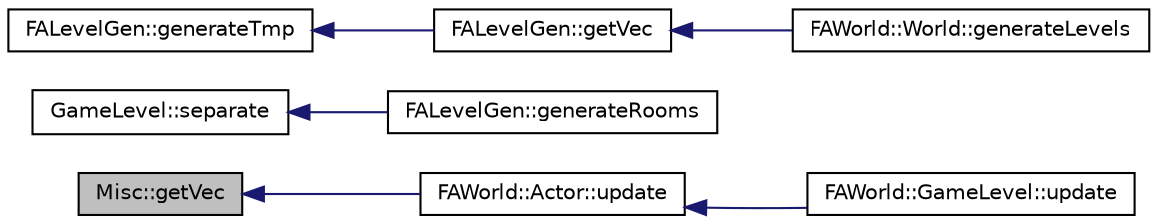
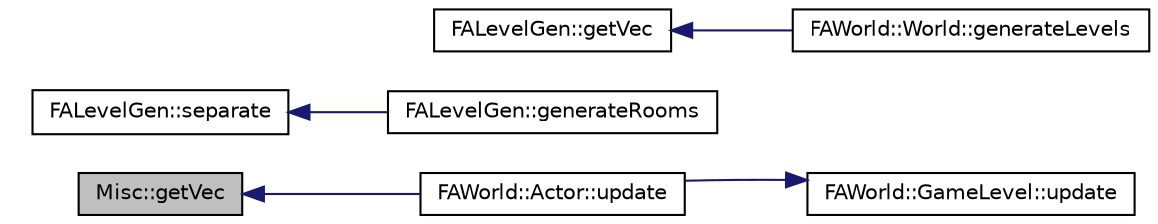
  digraph {
    rankdir=LR
    node [color=black fillcolor=white fontname=Helvetica fontsize=10 shape=record style=filled]
    edge [color=midnightblue dir=back fontname=Helvetica fontsize=10 labelfontname=Helvetica labelfontsize=10 style=solid]
    n1 [fillcolor=grey75 fontcolor=black height=0.2 label="Misc::getVec" width=0.4]
    n2 [height=0.2 label="FAWorld::Actor::update" width=0.4]
-   n3 [height=0.2 label="GameLevel::separate" width=0.4]
+   n3 [height=0.2 label="FALevelGen::separate" width=0.4]
    n4 [height=0.2 label="FALevelGen::generateRooms" width=0.4]
    n5 [height=0.2 label="FAWorld::GameLevel::update" width=0.4]
-   n6 [height=0.2 label="FALevelGen::generateTmp" width=0.4]
    n7 [height=0.2 label="FALevelGen::getVec" width=0.4]
    n8 [height=0.2 label="FAWorld::World::generateLevels" width=0.4]
    n1 -> n2
-   n2 -> n5
+   n5 -> n2
    n3 -> n4
-   n6 -> n7
    n7 -> n8
  }
